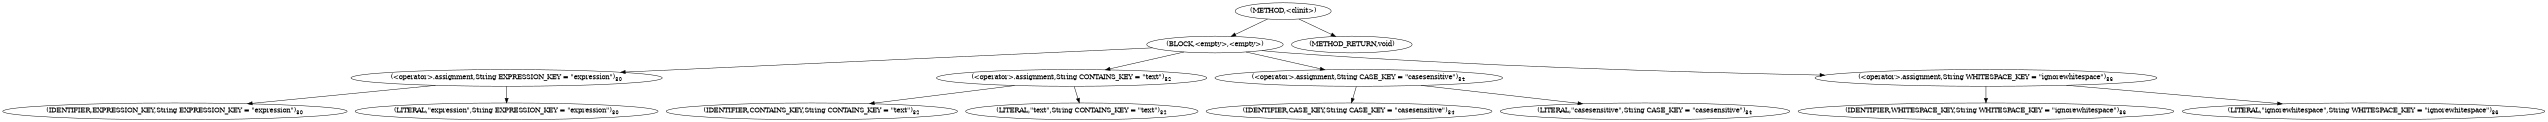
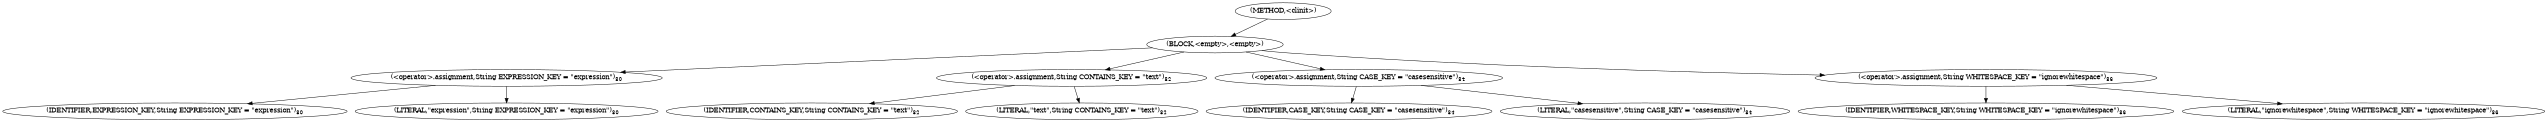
  digraph {
    n1 [label=<(METHOD,&lt;clinit&gt;)>]
    n2 [label=<(BLOCK,&lt;empty&gt;,&lt;empty&gt;)>]
-   n3 [label=<(METHOD_RETURN,void)>]
    n4 [label=<(&lt;operator&gt;.assignment,String EXPRESSION_KEY = &quot;expression&quot;)<SUB>80</SUB>>]
    n5 [label=<(&lt;operator&gt;.assignment,String CONTAINS_KEY = &quot;text&quot;)<SUB>82</SUB>>]
    n6 [label=<(&lt;operator&gt;.assignment,String CASE_KEY = &quot;casesensitive&quot;)<SUB>84</SUB>>]
    n7 [label=<(&lt;operator&gt;.assignment,String WHITESPACE_KEY = &quot;ignorewhitespace&quot;)<SUB>86</SUB>>]
    n8 [label=<(IDENTIFIER,EXPRESSION_KEY,String EXPRESSION_KEY = &quot;expression&quot;)<SUB>80</SUB>>]
    n9 [label=<(LITERAL,&quot;expression&quot;,String EXPRESSION_KEY = &quot;expression&quot;)<SUB>80</SUB>>]
    n10 [label=<(IDENTIFIER,CONTAINS_KEY,String CONTAINS_KEY = &quot;text&quot;)<SUB>82</SUB>>]
    n11 [label=<(LITERAL,&quot;text&quot;,String CONTAINS_KEY = &quot;text&quot;)<SUB>82</SUB>>]
    n12 [label=<(IDENTIFIER,CASE_KEY,String CASE_KEY = &quot;casesensitive&quot;)<SUB>84</SUB>>]
    n13 [label=<(LITERAL,&quot;casesensitive&quot;,String CASE_KEY = &quot;casesensitive&quot;)<SUB>84</SUB>>]
    n14 [label=<(IDENTIFIER,WHITESPACE_KEY,String WHITESPACE_KEY = &quot;ignorewhitespace&quot;)<SUB>86</SUB>>]
    n15 [label=<(LITERAL,&quot;ignorewhitespace&quot;,String WHITESPACE_KEY = &quot;ignorewhitespace&quot;)<SUB>86</SUB>>]
    n1 -> n2
-   n1 -> n3
    n2 -> n4
    n2 -> n5
    n2 -> n6
    n2 -> n7
    n4 -> n8
    n4 -> n9
    n5 -> n10
    n5 -> n11
    n6 -> n12
    n6 -> n13
    n7 -> n14
    n7 -> n15
  }
